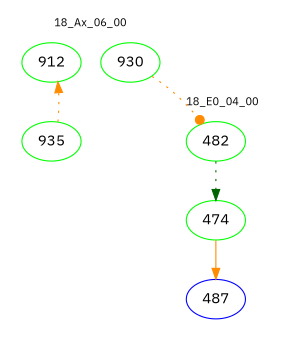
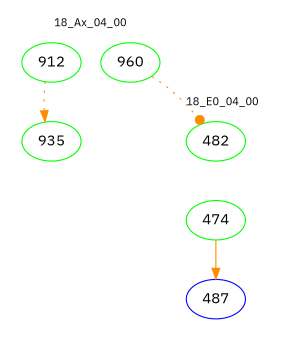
  digraph {
    fontname="IBM Plex Sans"
    node [color=green fontname="IBM Plex Sans"]
    edge [arrowhead=normal color=darkorange fontname="IBM Plex Sans" style=dotted]
-   n1 [label=930]
+   n1 [label=960]
    n2 [label=912]
    n3 [label=935]
    n4 [label=482]
    n5 [label=474]
    n6 [color=blue label=487]
    subgraph cluster_1 {
      color=white
      fontsize=10
-     label="18_Ax_06_00"
+     label="18_Ax_04_00"
      n1
      n2
      n3
    }
    subgraph cluster_2 {
      color=white
      fontsize=10
      label="18_E0_04_00"
      n4
      n5
      n6
    }
    n1 -> n4 [arrowhead=dot]
-   n3 -> n2
-   n4 -> n5 [color=darkgreen]
+   n2 -> n3
    n5 -> n6 [style=solid]
  }
